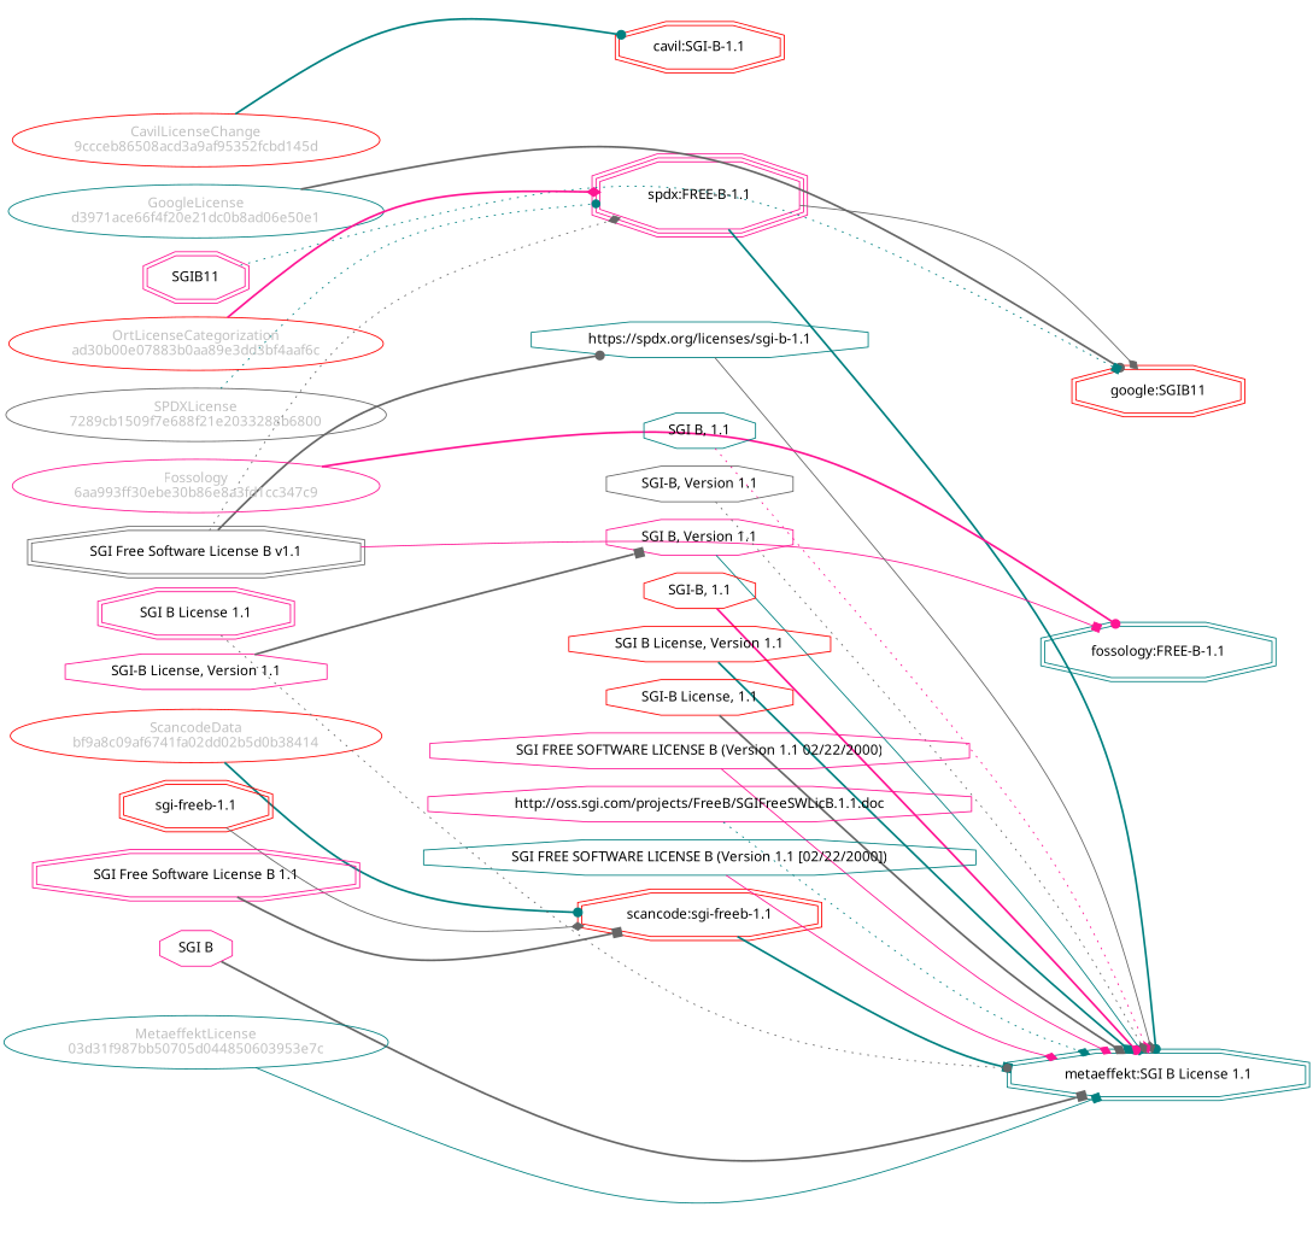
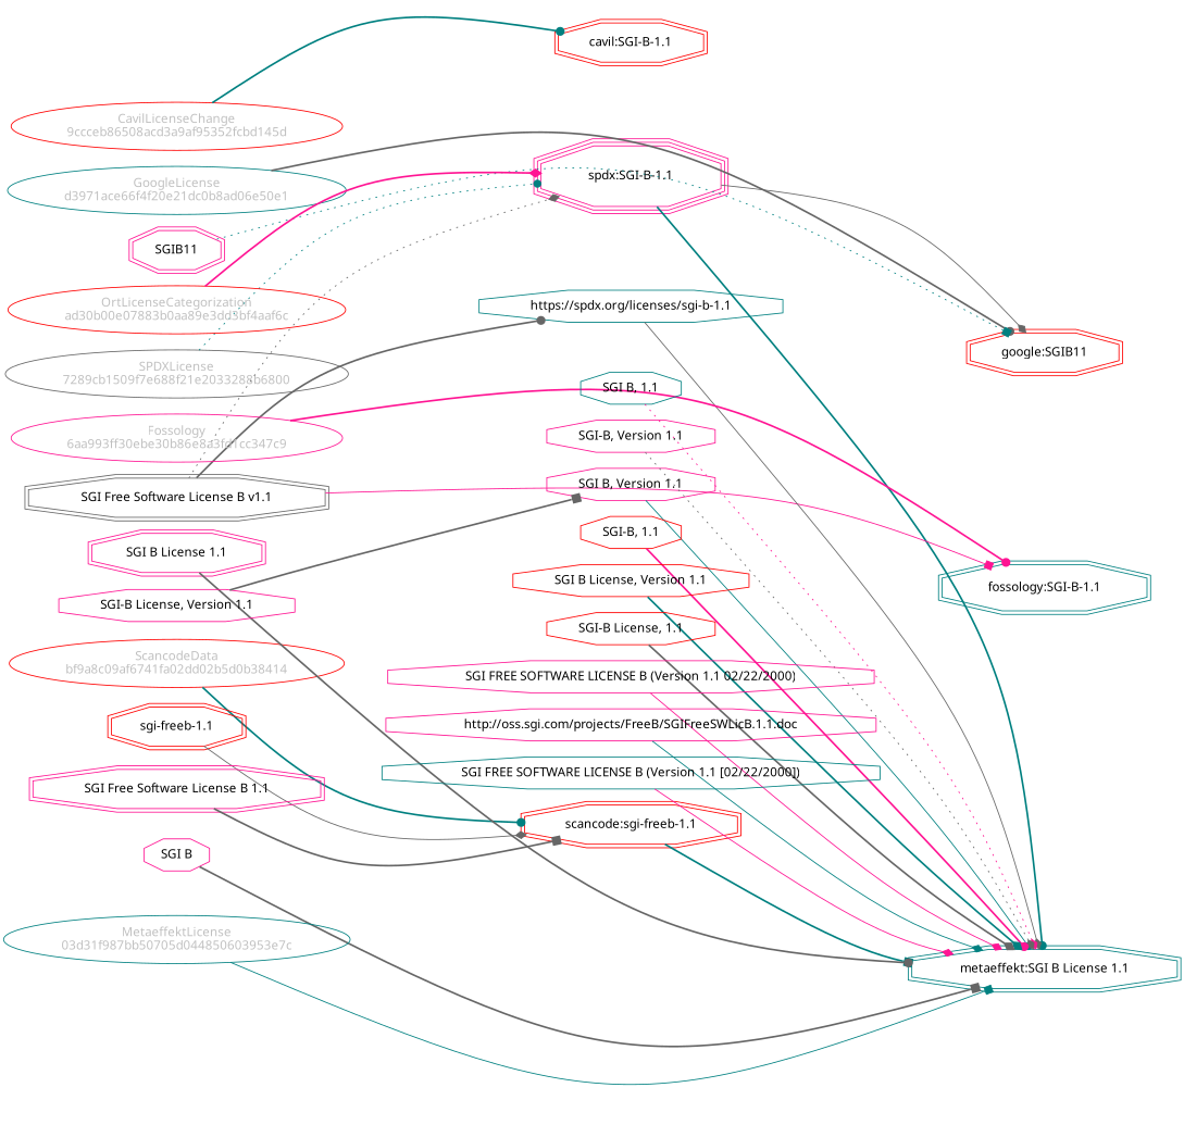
  strict digraph {
    fontname="Noto Sans"
    rankdir=LR
    splines=curved
    node [color=deeppink fontname="Noto Sans" shape=octagon]
    edge [arrowhead=diamond color=gray40 fontname="Noto Sans" style=bold weight=0.5]
    n1 [color=gray40 fillcolor="beige;1" fontcolor=gray label="SPDXLicense\n7289cb1509f7e688f21e2033288b6800" shape=ellipse]
-   n2 [label="spdx:FREE-B-1.1" shape=tripleoctagon]
+   n2 [label="spdx:SGI-B-1.1" shape=tripleoctagon]
    n3 [color=red label="google:SGIB11" shape=doubleoctagon]
    n4 [color=teal label="metaeffekt:SGI B License 1.1" shape=doubleoctagon]
-   n5 [color=teal label="fossology:FREE-B-1.1" shape=doubleoctagon]
+   n5 [color=teal label="fossology:SGI-B-1.1" shape=doubleoctagon]
    n6 [color=red label="cavil:SGI-B-1.1" shape=doubleoctagon]
    n7 [color=gray40 label="SGI Free Software License B v1.1" shape=doubleoctagon]
    n8 [color=teal label="https://spdx.org/licenses/sgi-b-1.1"]
    n9 [color=red label="scancode:sgi-freeb-1.1" shape=doubleoctagon]
    n10 [color=teal fillcolor="beige;1" fontcolor=gray label="GoogleLicense\nd3971ace66f4f20e21dc0b8ad06e50e1" shape=ellipse]
    n11 [label=SGIB11 shape=doubleoctagon]
    n12 [color=red fillcolor="beige;1" fontcolor=gray label="ScancodeData\nbf9a8c09af6741fa02dd02b5d0b38414" shape=ellipse]
    n13 [color=red label="sgi-freeb-1.1" shape=doubleoctagon]
    n14 [label="SGI Free Software License B 1.1" shape=doubleoctagon]
    n15 [fillcolor="beige;1" fontcolor=gray label="Fossology\n6aa993ff30ebe30b86e8a3fd1cc347c9" shape=ellipse]
    n16 [color=red fillcolor="beige;1" fontcolor=gray label="OrtLicenseCategorization\nad30b00e07883b0aa89e3dd3bf4aaf6c" shape=ellipse]
    n17 [color=red fillcolor="beige;1" fontcolor=gray label="CavilLicenseChange\n9ccceb86508acd3a9af95352fcbd145d" shape=ellipse]
    n18 [label="SGI B"]
    n19 [color=teal fillcolor="beige;1" fontcolor=gray label="MetaeffektLicense\n03d31f987bb50705d044850603953e7c" shape=ellipse]
    n20 [label="SGI B License 1.1" shape=doubleoctagon]
    n21 [label="SGI B, Version 1.1"]
    n22 [color=teal label="SGI B, 1.1"]
-   n23 [color=gray40 label="SGI-B, Version 1.1"]
+   n23 [label="SGI-B, Version 1.1"]
    n24 [color=red label="SGI-B, 1.1"]
    n25 [color=red label="SGI B License, Version 1.1"]
    n26 [label="SGI-B License, Version 1.1"]
    n27 [color=red label="SGI-B License, 1.1"]
    n28 [label="SGI FREE SOFTWARE LICENSE B (Version 1.1 02/22/2000)"]
    n29 [label="http://oss.sgi.com/projects/FreeB/SGIFreeSWLicB.1.1.doc"]
    n30 [color=teal label="SGI FREE SOFTWARE LICENSE B (Version 1.1 [02/22/2000])"]
    n1 -> n2 [arrowhead=dot color=teal style=dotted]
    n2 -> n3 [style=solid weight=0.7]
    n2 -> n4 [arrowhead=dot color=teal weight=0.7]
    n7 -> n2 [style=dotted weight=0.7]
    n7 -> n5 [arrowhead=box color=deeppink style=solid weight=0.7]
    n7 -> n8 [arrowhead=dot weight=0.7]
    n8 -> n4 [style=solid]
    n9 -> n4 [arrowhead=box color=teal]
    n10 -> n3 [arrowhead=dot]
    n11 -> n3 [arrowhead=box color=teal style=dotted weight=0.7]
    n12 -> n9 [arrowhead=dot color=teal]
    n13 -> n9 [style=solid weight=0.7]
    n14 -> n9 [arrowhead=box weight=0.7]
    n15 -> n5 [arrowhead=dot color=deeppink]
    n16 -> n2 [color=deeppink]
    n17 -> n6 [arrowhead=dot color=teal]
    n18 -> n4 [arrowhead=box]
    n19 -> n4 [arrowhead=box color=teal style=solid]
-   n20 -> n4 [arrowhead=dot style=dotted weight=0.7]
-   n21 -> n4 [arrowhead=box color=teal style=solid]
+   n20 -> n4 [arrowhead=dot weight=0.7]
+   n21 -> n4 [arrowhead=dot color=teal style=solid]
    n22 -> n4 [color=deeppink style=dotted]
    n23 -> n4 [style=dotted]
    n24 -> n4 [arrowhead=dot color=deeppink]
    n25 -> n4 [color=teal]
    n26 -> n21 [arrowhead=box]
    n27 -> n4
    n28 -> n4 [color=deeppink style=solid]
-   n29 -> n4 [color=teal style=dotted]
+   n29 -> n4 [color=teal style=solid]
    n30 -> n4 [color=deeppink style=solid]
  }
